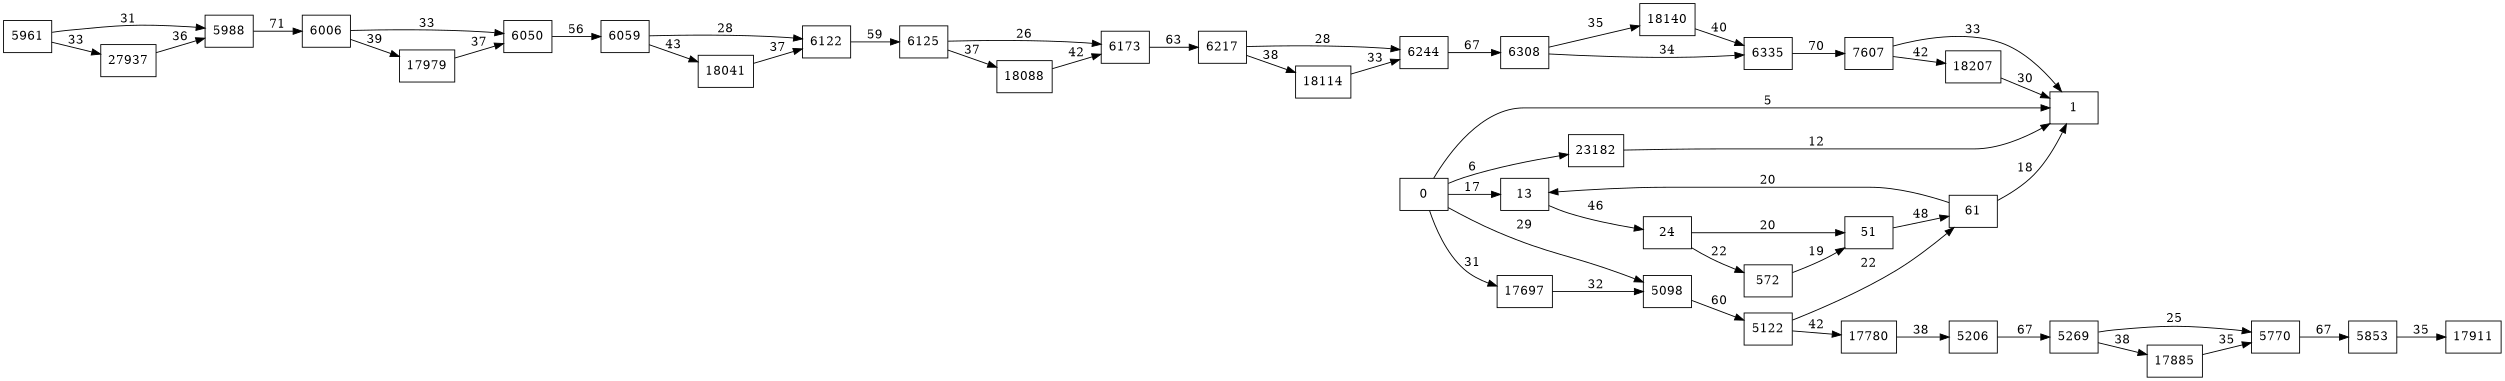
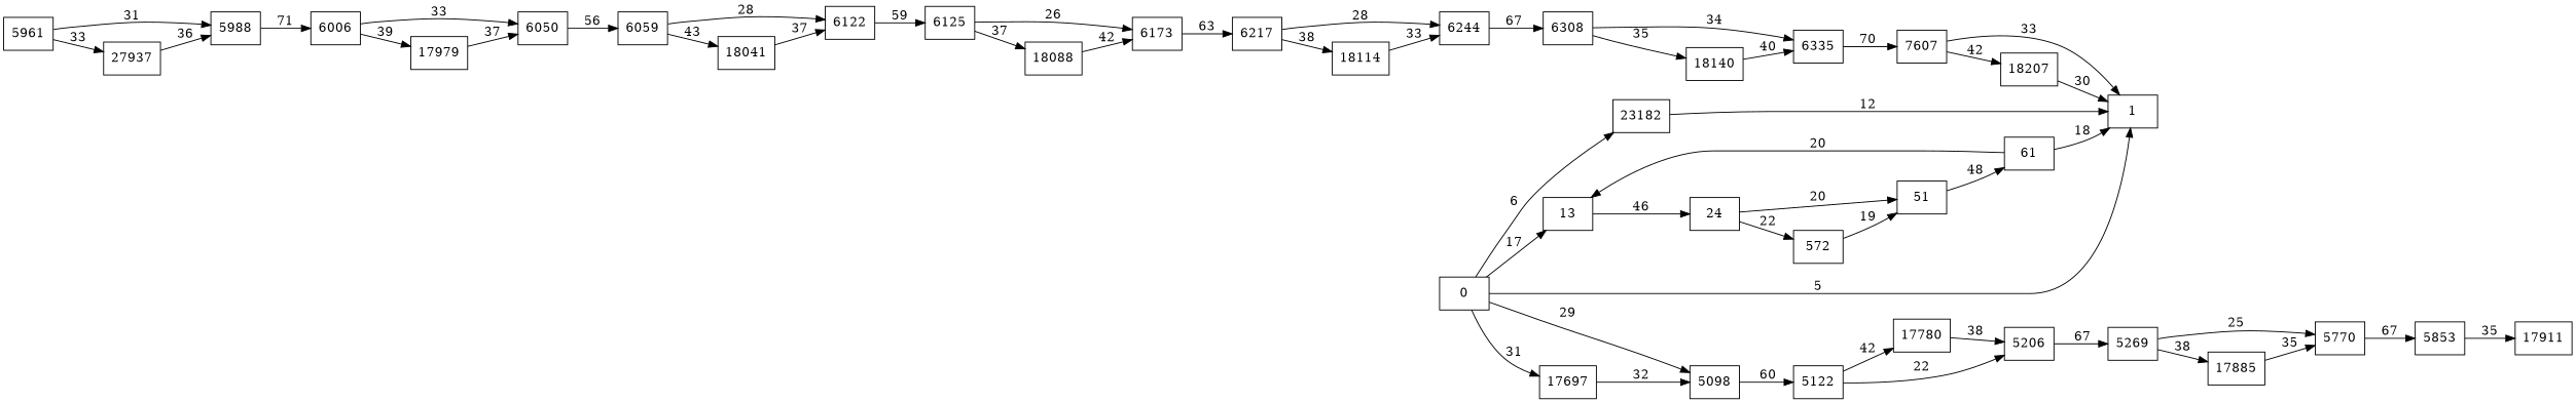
  digraph {
    rankdir=LR
    node [shape=rectangle]
    13
    24
    51
    572
    61
    1
    5098
    5122
    5206
    17780
    5269
    5770
    17885
    5853
    17911
    5961
    5988
    n18 [label=27937]
    6006
    6050
    17979
    6059
    6122
    18041
    6125
    6173
    18088
    6217
    6244
    18114
    6308
    6335
    18140
    7607
    18207
    17697
    23182
    0
    13 -> 24 [label=46]
    24 -> 51 [label=20]
    24 -> 572 [label=22]
    51 -> 61 [label=48]
    572 -> 51 [label=19]
    61 -> 13 [label=20]
    61 -> 1 [label=18]
    5098 -> 5122 [label=60]
-   5122 -> 61 [label=22]
+   5122 -> 5206 [label=22]
    5122 -> 17780 [label=42]
    5206 -> 5269 [label=67]
    17780 -> 5206 [label=38]
    5269 -> 5770 [label=25]
    5269 -> 17885 [label=38]
    5770 -> 5853 [label=67]
    17885 -> 5770 [label=35]
    5853 -> 17911 [label=35]
    5961 -> 5988 [label=31]
    5961 -> n18 [label=33]
    5988 -> 6006 [label=71]
    n18 -> 5988 [label=36]
    6006 -> 6050 [label=33]
    6006 -> 17979 [label=39]
    6050 -> 6059 [label=56]
    17979 -> 6050 [label=37]
    6059 -> 6122 [label=28]
    6059 -> 18041 [label=43]
    6122 -> 6125 [label=59]
    18041 -> 6122 [label=37]
    6125 -> 6173 [label=26]
    6125 -> 18088 [label=37]
    6173 -> 6217 [label=63]
    18088 -> 6173 [label=42]
    6217 -> 6244 [label=28]
    6217 -> 18114 [label=38]
    6244 -> 6308 [label=67]
    18114 -> 6244 [label=33]
    6308 -> 6335 [label=34]
    6308 -> 18140 [label=35]
    6335 -> 7607 [label=70]
    18140 -> 6335 [label=40]
    7607 -> 1 [label=33]
    7607 -> 18207 [label=42]
    18207 -> 1 [label=30]
    17697 -> 5098 [label=32]
    23182 -> 1 [label=12]
    0 -> 13 [label=17]
    0 -> 1 [label=5]
    0 -> 5098 [label=29]
    0 -> 17697 [label=31]
    0 -> 23182 [label=6]
  }
